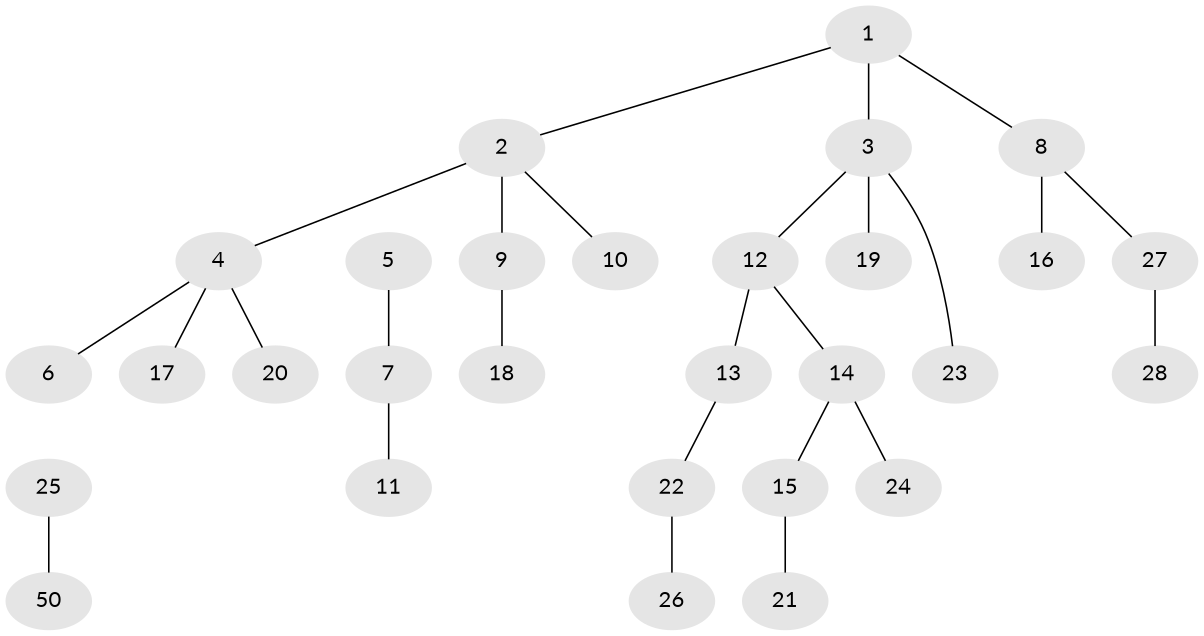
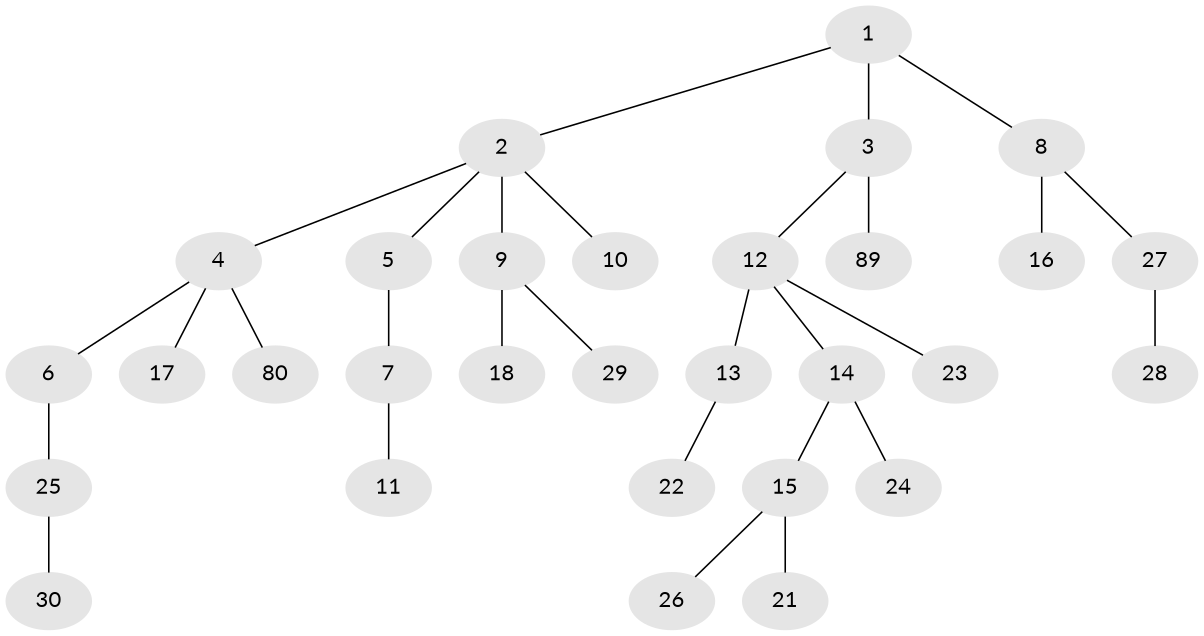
  graph {
    fontname=Lato
    node [color=gray90 fontname=Lato style=filled]
    edge [fontname=Lato weight=1.0]
    1
    2
    3
    8
    4
    5
    9
    10
    12
-   19
+   19 [label=89]
    23
    16
    27
    6
    17
-   20
+   20 [label=80]
    7
    18
+   29
    13
    14
    25
    11
-   30 [label=50]
+   30
    22
    15
    24
    21
    26
    28
    1 -- 2
    1 -- 3
    1 -- 8
    2 -- 4
+   2 -- 5
    2 -- 9 [weight=3.0]
    2 -- 10
    3 -- 12
    3 -- 19
-   3 -- 23
+   12 -- 23
    8 -- 16
    8 -- 27
    4 -- 6
    4 -- 17
    4 -- 20
    5 -- 7
    9 -- 18
+   9 -- 29
    12 -- 13
    12 -- 14
    27 -- 28
+   6 -- 25
    7 -- 11
    13 -- 22
    14 -- 15
    14 -- 24 [weight=2.0]
    25 -- 30
    15 -- 21
-   22 -- 26
+   15 -- 26
  }
